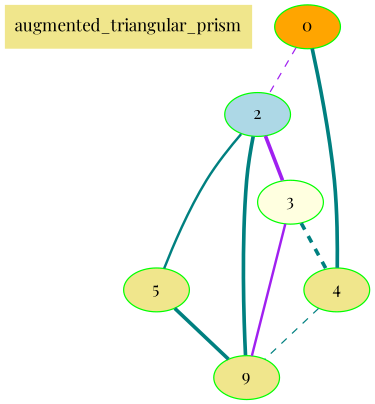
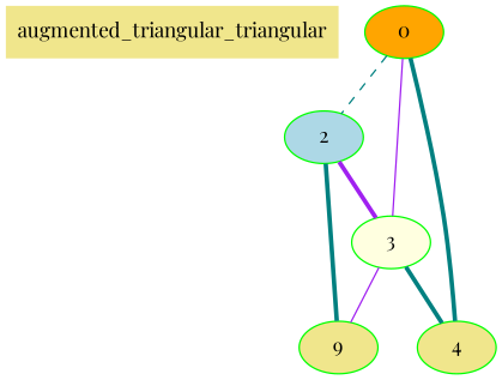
  strict graph {
    fontname="Playfair Display"
    node [fillcolor=khaki fontname="Playfair Display" style=filled color=green]
    edge [color=teal edgesep=10 fontname="Playfair Display" style=solid]
-   augmented_triangular_prism [shape=plaintext color=""]
+   augmented_triangular_prism [shape=plaintext label=augmented_triangular_triangular color=""]
    0 [fillcolor=orange]
    2 [fillcolor=lightblue]
    3 [fillcolor=lightyellow]
    4
-   5
    n7 [label=9]
-   0 -- 2 [color=purple style=dashed]
+   0 -- 2 [style=dashed]
+   0 -- 3 [color=purple]
    0 -- 4 [penwidth=3]
    2 -- 3 [color=purple penwidth=3]
-   2 -- 5 [style=bold]
    2 -- n7 [penwidth=3 style=bold]
-   3 -- 4 [penwidth=3 style=dashed]
-   3 -- n7 [color=purple style=bold]
-   4 -- n7 [style=dashed]
-   5 -- n7 [penwidth=3]
+   3 -- 4 [penwidth=3]
+   3 -- n7 [color=purple]
  }
